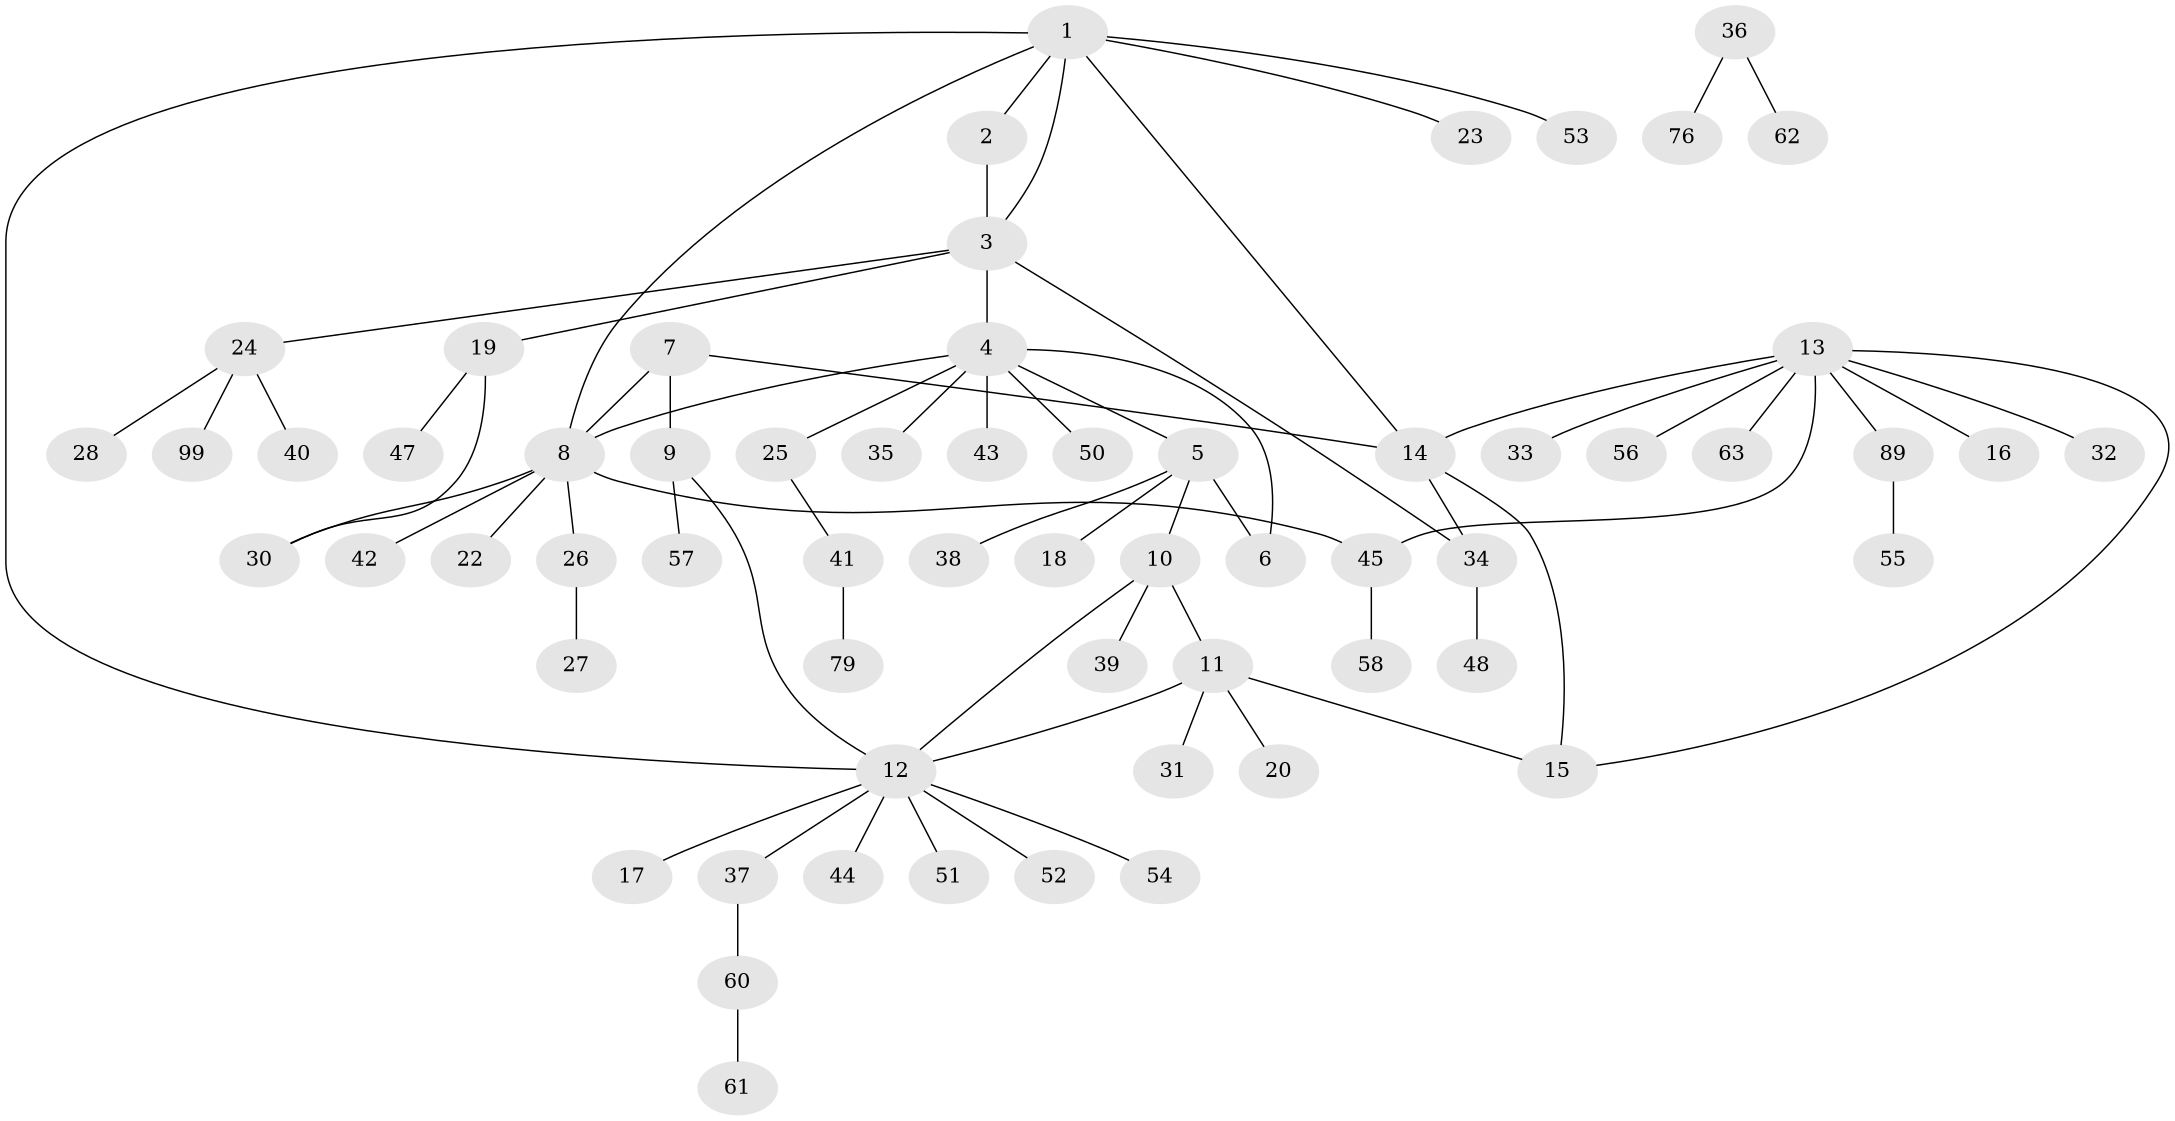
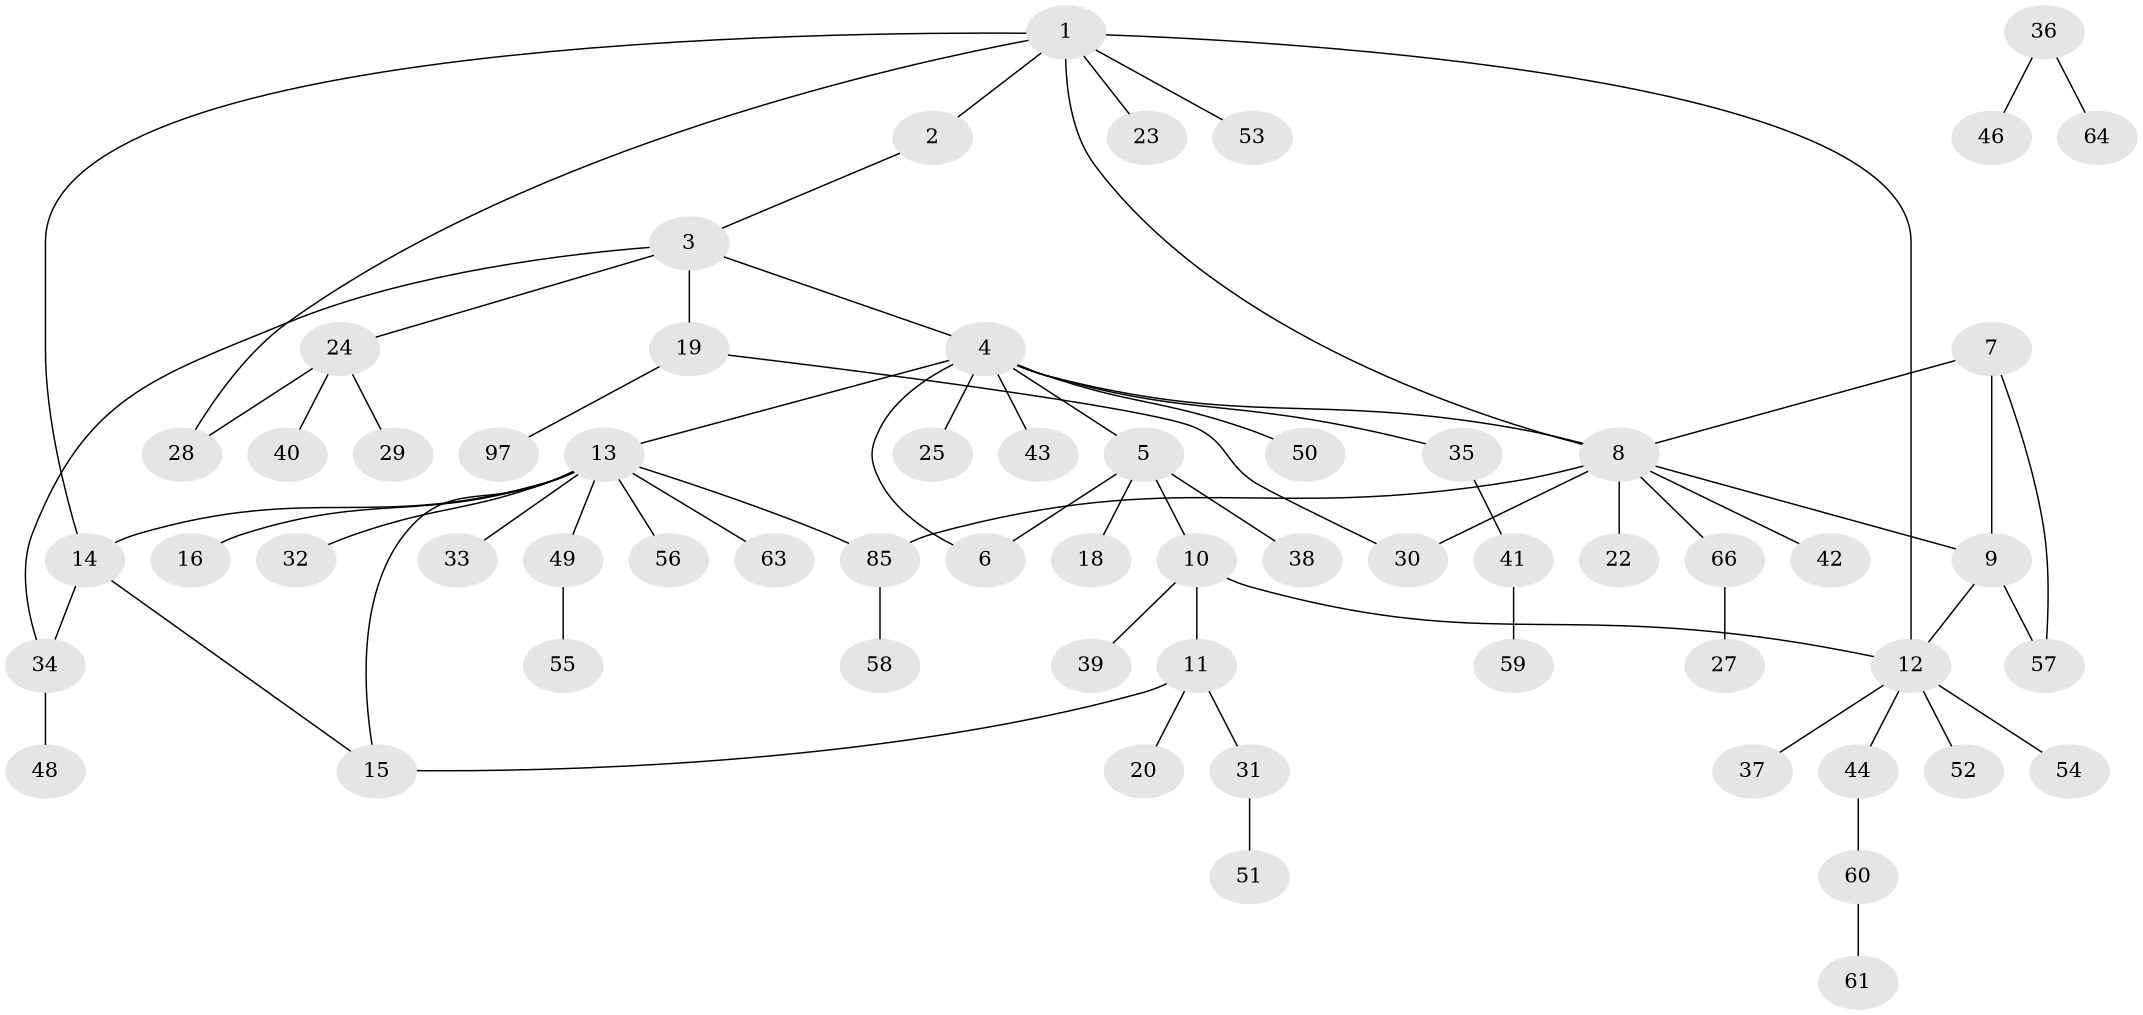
  graph {
    node [color=gray90 style=filled]
    1
    2
    3
    8
    12
    14
    23
    53
    4
    19
    24
    34
    9
    22
-   26
+   26 [label=66]
    30
    42
-   45
-   17
+   45 [label=85]
    37
    44
    51
    52
    54
    15
    5
    6
    13
    25
    35
    43
    50
-   47
+   47 [label=97]
    28
-   29 [label=99]
+   29
    40
    48
    10
    18
    38
    16
    32
    33
-   49 [label=89]
+   49
    56
    63
    41
    11
    39
    7
    57
    27
    36
-   46 [label=76]
-   62
+   46
+   62 [label=64]
    58
    20
    31
    60
    55
-   59 [label=79]
+   59
    61
    1 -- 2
-   1 -- 3
+   1 -- 28
    1 -- 8
    1 -- 12
    1 -- 14
    1 -- 23
    1 -- 53
    2 -- 3
    3 -- 4
    3 -- 19
    3 -- 24
    3 -- 34
+   8 -- 9
    8 -- 22
    8 -- 26
    8 -- 30
    8 -- 42
    8 -- 45
-   12 -- 17
    12 -- 37
    12 -- 44
-   12 -- 51
+   31 -- 51
    12 -- 52
    12 -- 54
    14 -- 34
    14 -- 15
    4 -- 8
    4 -- 5
    4 -- 6
+   4 -- 13
    4 -- 25
    4 -- 35
    4 -- 43
    4 -- 50
    19 -- 30
    19 -- 47
    24 -- 28
    24 -- 29
    24 -- 40
    34 -- 48
    9 -- 12
    9 -- 57
    26 -- 27
    45 -- 58
-   37 -- 60
+   44 -- 60
    5 -- 6
    5 -- 10
    5 -- 18
    5 -- 38
    13 -- 14
    13 -- 45
    13 -- 15
    13 -- 16
    13 -- 32
    13 -- 33
    13 -- 49
    13 -- 56
    13 -- 63
-   25 -- 41
+   35 -- 41
    10 -- 12
    10 -- 11
    10 -- 39
    49 -- 55
    41 -- 59
-   11 -- 12
    11 -- 15
    11 -- 20
    11 -- 31
    7 -- 8
-   7 -- 14
+   7 -- 57
    7 -- 9
    36 -- 46
    36 -- 62
    60 -- 61
  }
